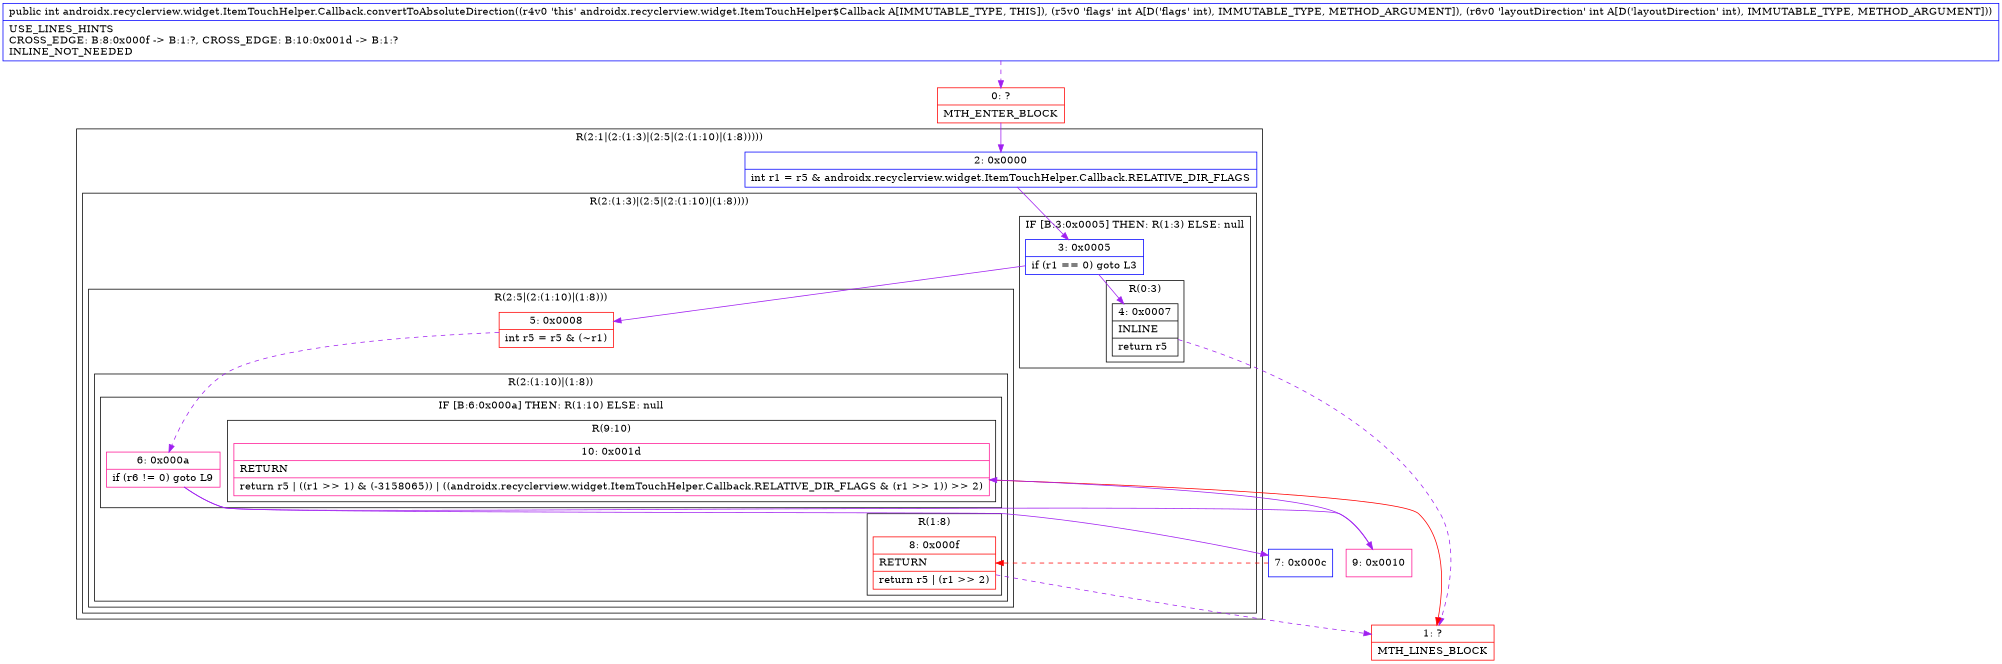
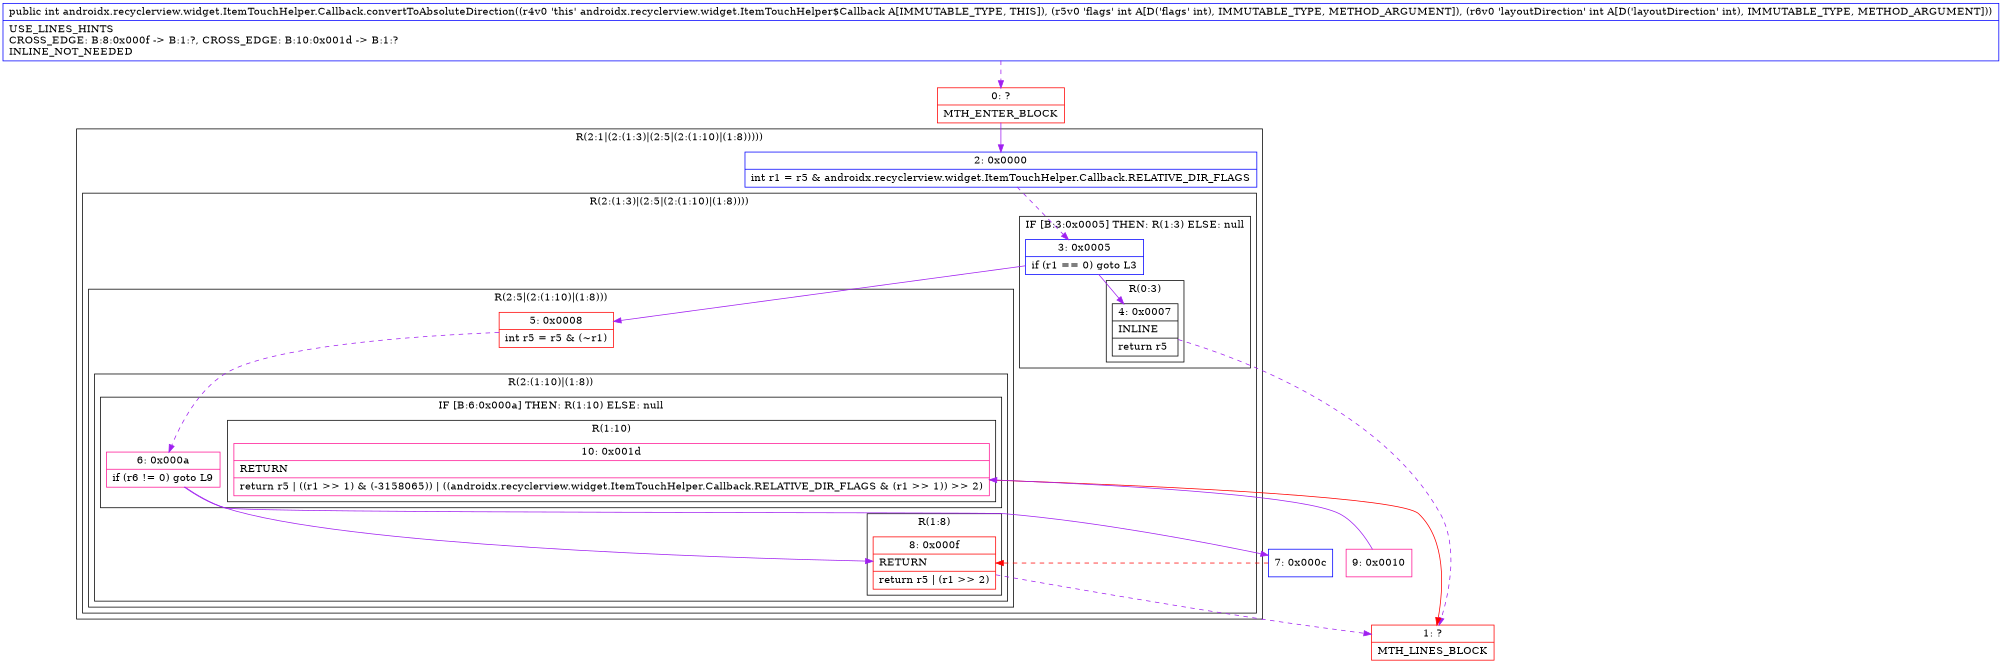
  digraph {
    node [color=blue shape=record]
    edge [color=purple style=solid]
    n1 [color=black label="{4\:\ 0x0007|INLINE\l|return r5\l}"]
    n2 [label="{3\:\ 0x0005|if (r1 == 0) goto L3\l}"]
    n3 [color=deeppink label="{10\:\ 0x001d|RETURN\l|return r5 \| ((r1 \>\> 1) & (\-3158065)) \| ((androidx.recyclerview.widget.ItemTouchHelper.Callback.RELATIVE_DIR_FLAGS & (r1 \>\> 1)) \>\> 2)\l}"]
    n4 [color=deeppink label="{6\:\ 0x000a|if (r6 != 0) goto L9\l}"]
    n5 [color=red label="{8\:\ 0x000f|RETURN\l|return r5 \| (r1 \>\> 2)\l}"]
    n6 [color=red label="{5\:\ 0x0008|int r5 = r5 & (~r1)\l}"]
    n7 [label="{2\:\ 0x0000|int r1 = r5 & androidx.recyclerview.widget.ItemTouchHelper.Callback.RELATIVE_DIR_FLAGS\l}"]
    n8 [color=red label="{1\:\ ?|MTH_LINES_BLOCK\l}"]
    n9 [label="{7\:\ 0x000c}"]
    n10 [color=deeppink label="{9\:\ 0x0010}"]
    n11 [color=red label="{0\:\ ?|MTH_ENTER_BLOCK\l}"]
    n12 [label="{public int androidx.recyclerview.widget.ItemTouchHelper.Callback.convertToAbsoluteDirection((r4v0 'this' androidx.recyclerview.widget.ItemTouchHelper$Callback A[IMMUTABLE_TYPE, THIS]), (r5v0 'flags' int A[D('flags' int), IMMUTABLE_TYPE, METHOD_ARGUMENT]), (r6v0 'layoutDirection' int A[D('layoutDirection' int), IMMUTABLE_TYPE, METHOD_ARGUMENT]))  | USE_LINES_HINTS\lCROSS_EDGE: B:8:0x000f \-\> B:1:?, CROSS_EDGE: B:10:0x001d \-\> B:1:?\lINLINE_NOT_NEEDED\l}"]
    subgraph cluster_1 {
      label="R(2:1|(2:(1:3)|(2:5|(2:(1:10)|(1:8)))))"
      n7
      subgraph cluster_2 {
        label="R(2:(1:3)|(2:5|(2:(1:10)|(1:8))))"
        subgraph cluster_3 {
          label="IF [B:3:0x0005] THEN: R(1:3) ELSE: null"
          n2
          subgraph cluster_4 {
            label="R(0:3)"
            n1
          }
        }
        subgraph cluster_5 {
          label="R(2:5|(2:(1:10)|(1:8)))"
          n6
          subgraph cluster_6 {
            label="R(2:(1:10)|(1:8))"
            subgraph cluster_7 {
              label="IF [B:6:0x000a] THEN: R(1:10) ELSE: null"
              n4
              subgraph cluster_8 {
-               label="R(9:10)"
+               label="R(1:10)"
                n3
              }
            }
            subgraph cluster_9 {
              label="R(1:8)"
              n5
            }
          }
        }
      }
    }
    n1 -> n8 [style=dashed]
    n2 -> n1
    n2 -> n6
    n3 -> n8 [color=red]
    n4 -> n9
-   n4 -> n10
+   n4 -> n5
    n5 -> n8 [style=dashed]
    n6 -> n4 [style=dashed]
-   n7 -> n2
+   n7 -> n2 [style=dashed]
    n9 -> n5 [color=red style=dashed]
    n10 -> n3
    n11 -> n7
    n12 -> n11 [style=dashed]
  }
